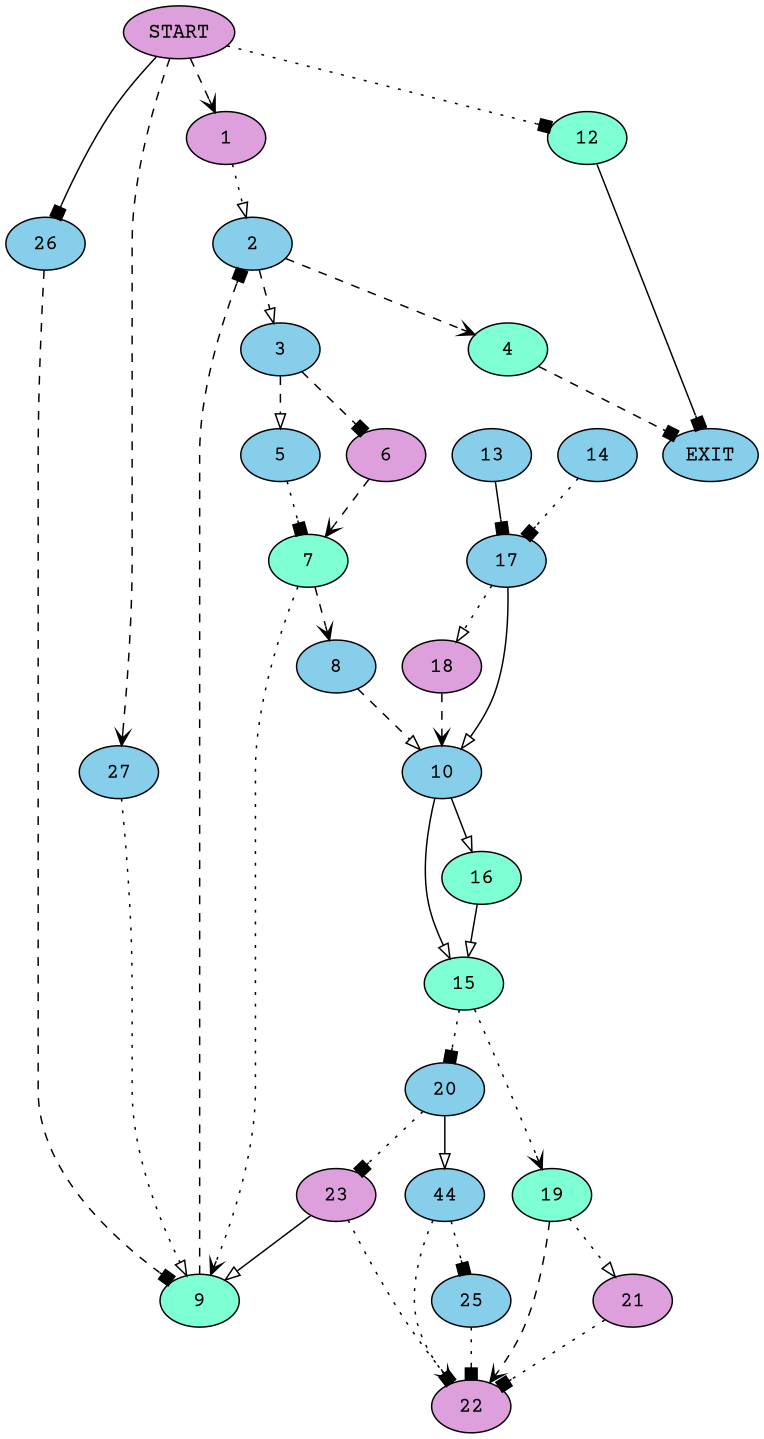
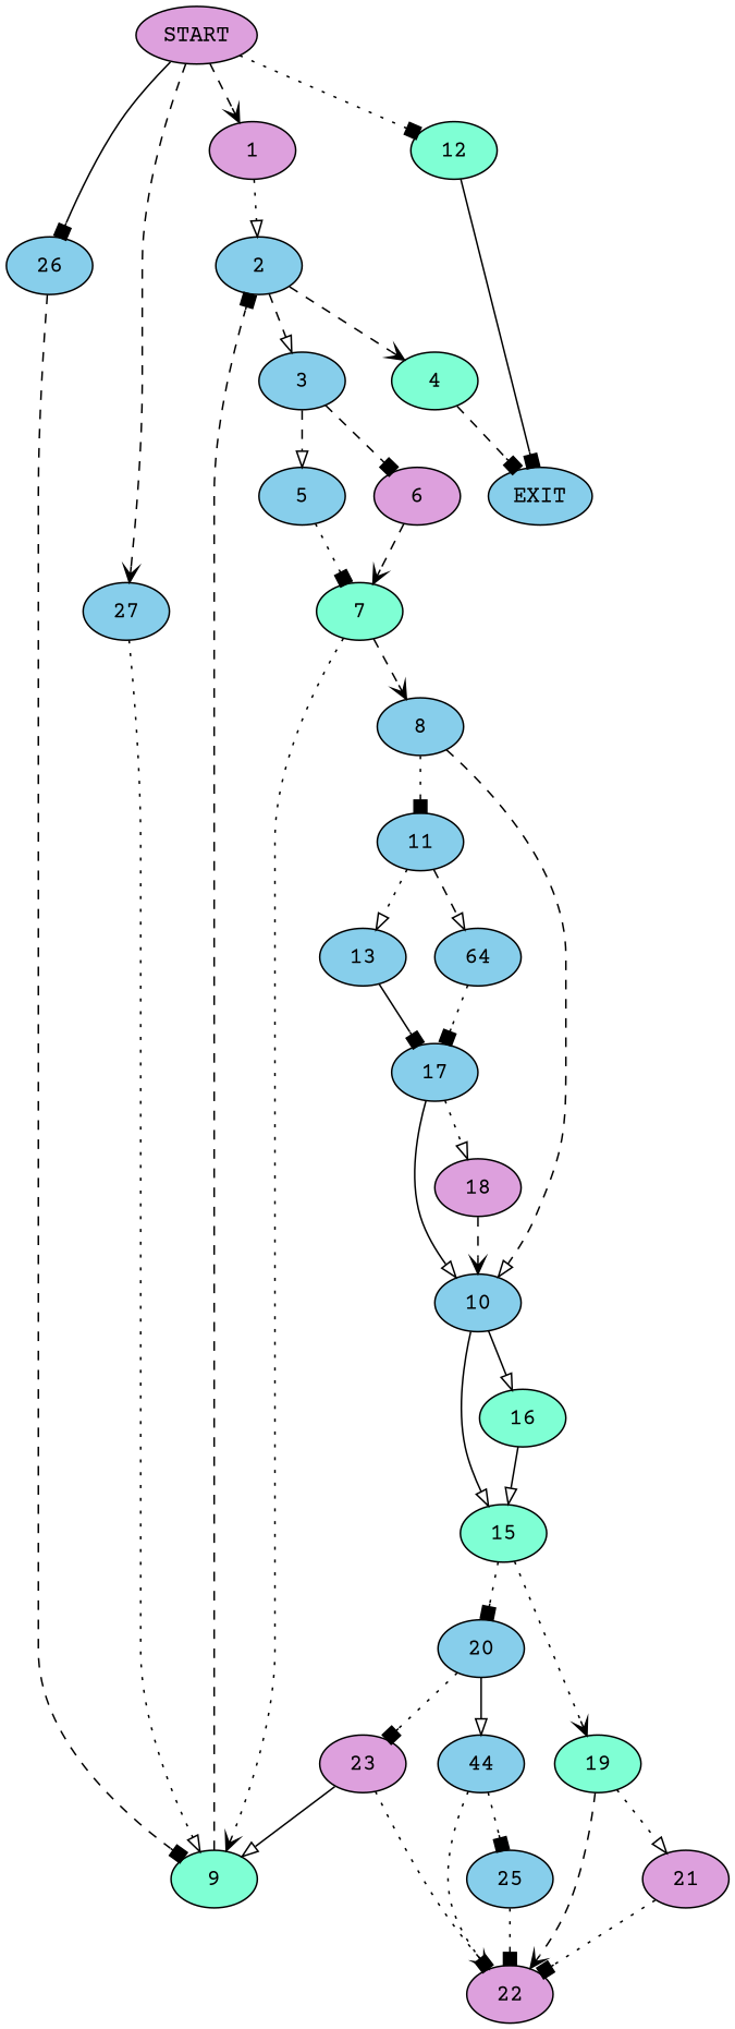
  digraph {
    fontname="Courier Prime"
    node [fillcolor=skyblue fontname="Courier Prime" style=filled]
    edge [arrowhead=box fontname="Courier Prime" style=dotted]
    n1 [fillcolor=plum label=START]
    1 [fillcolor=plum]
    12 [fillcolor=aquamarine]
    26
    27
    2
    n7 [label=EXIT]
    9 [fillcolor=aquamarine]
    3
    4 [fillcolor=aquamarine]
    5
    6 [fillcolor=plum]
    7 [fillcolor=aquamarine]
    8
    10
+   11
    15 [fillcolor=aquamarine]
    16 [fillcolor=aquamarine]
    13
-   14
+   14 [label=64]
    19 [fillcolor=aquamarine]
    20
    17
    18 [fillcolor=plum]
    21 [fillcolor=plum]
    22 [fillcolor=plum]
    23 [fillcolor=plum]
    n28 [label=44]
    25
    n1 -> 1 [arrowhead=vee style=dashed]
    n1 -> 12
    n1 -> 26 [style=solid]
    n1 -> 27 [arrowhead=vee style=dashed]
    1 -> 2 [arrowhead=onormal]
    12 -> n7 [style=solid]
    26 -> 9 [style=dashed]
    27 -> 9 [arrowhead=onormal]
    2 -> 3 [arrowhead=onormal style=dashed]
    2 -> 4 [arrowhead=vee style=dashed]
    9 -> 2 [style=dashed]
    3 -> 5 [arrowhead=onormal style=dashed]
    3 -> 6 [style=dashed]
    4 -> n7 [style=dashed]
    5 -> 7
    6 -> 7 [arrowhead=vee style=dashed]
    7 -> 9 [arrowhead=vee]
    7 -> 8 [arrowhead=vee style=dashed]
    8 -> 10 [arrowhead=onormal style=dashed]
+   8 -> 11
    10 -> 15 [arrowhead=onormal style=solid]
    10 -> 16 [arrowhead=onormal style=solid]
+   11 -> 13 [arrowhead=onormal]
+   11 -> 14 [arrowhead=onormal style=dashed]
    15 -> 19 [arrowhead=vee]
    15 -> 20
    16 -> 15 [arrowhead=onormal style=solid]
    13 -> 17 [style=solid]
    14 -> 17
    19 -> 21 [arrowhead=onormal]
    19 -> 22 [arrowhead=vee style=dashed]
    20 -> 23
    20 -> n28 [arrowhead=onormal style=solid]
    17 -> 10 [arrowhead=onormal style=solid]
    17 -> 18 [arrowhead=onormal]
    18 -> 10 [arrowhead=vee style=dashed]
    21 -> 22
    23 -> 9 [arrowhead=onormal style=solid]
    23 -> 22 [arrowhead=vee]
    n28 -> 22
    n28 -> 25
    25 -> 22
  }
